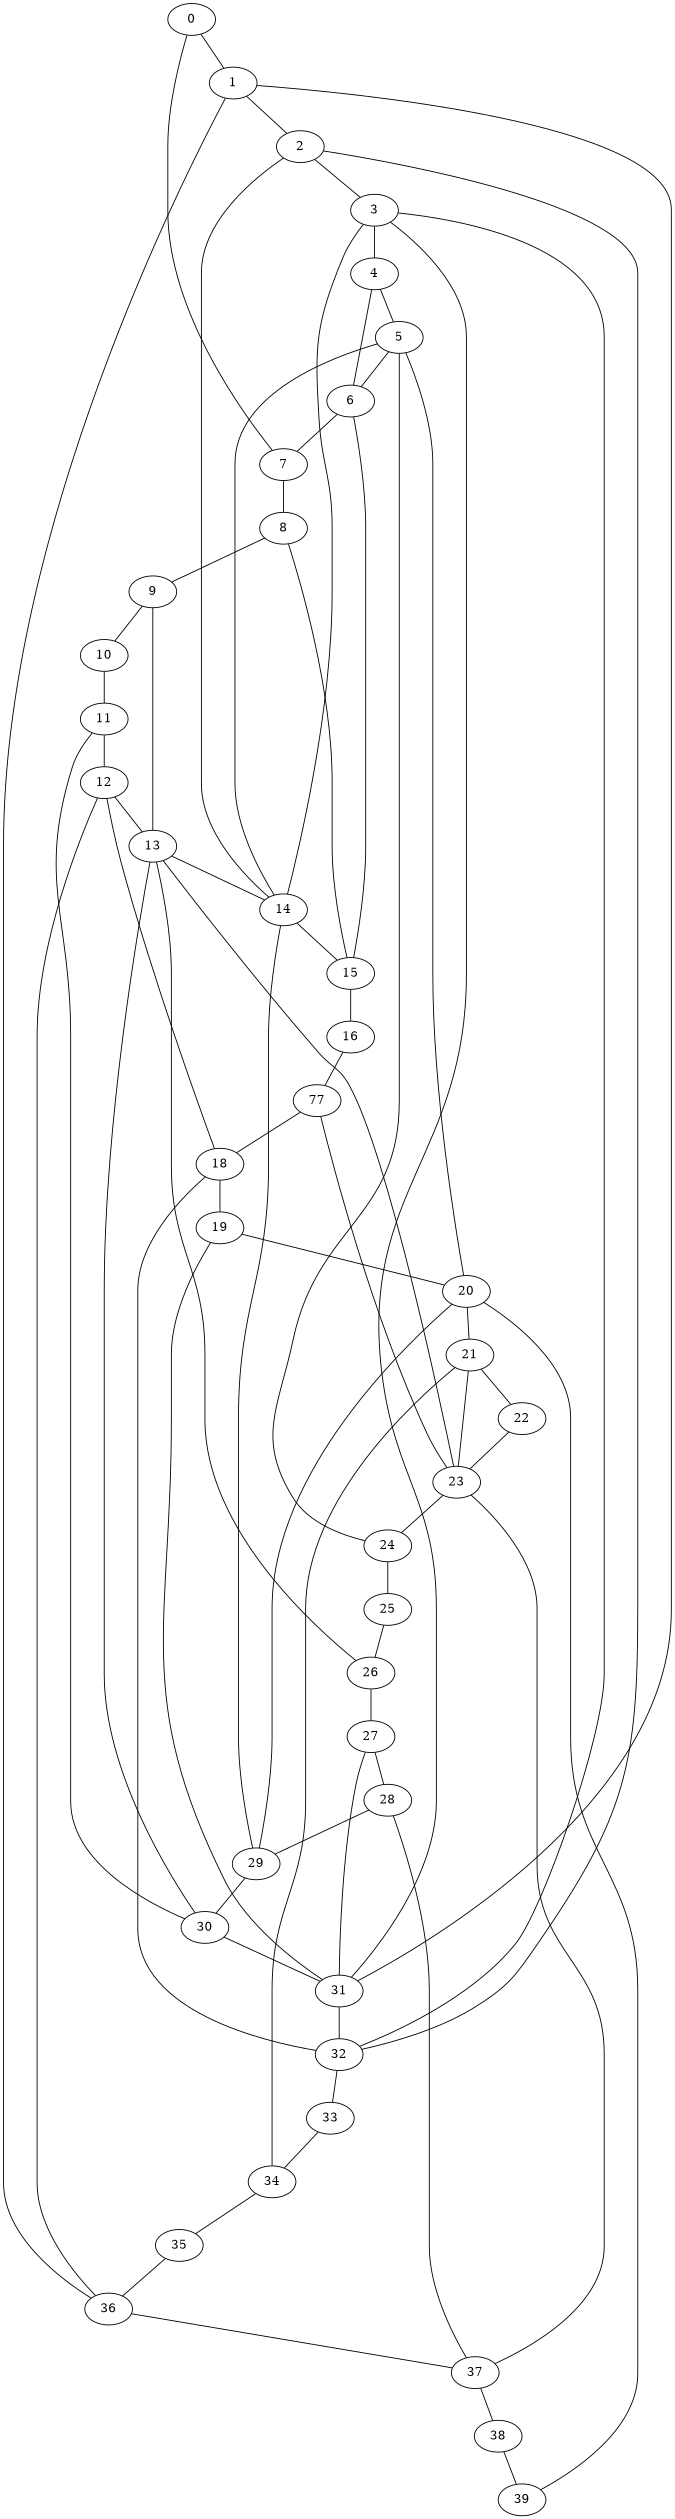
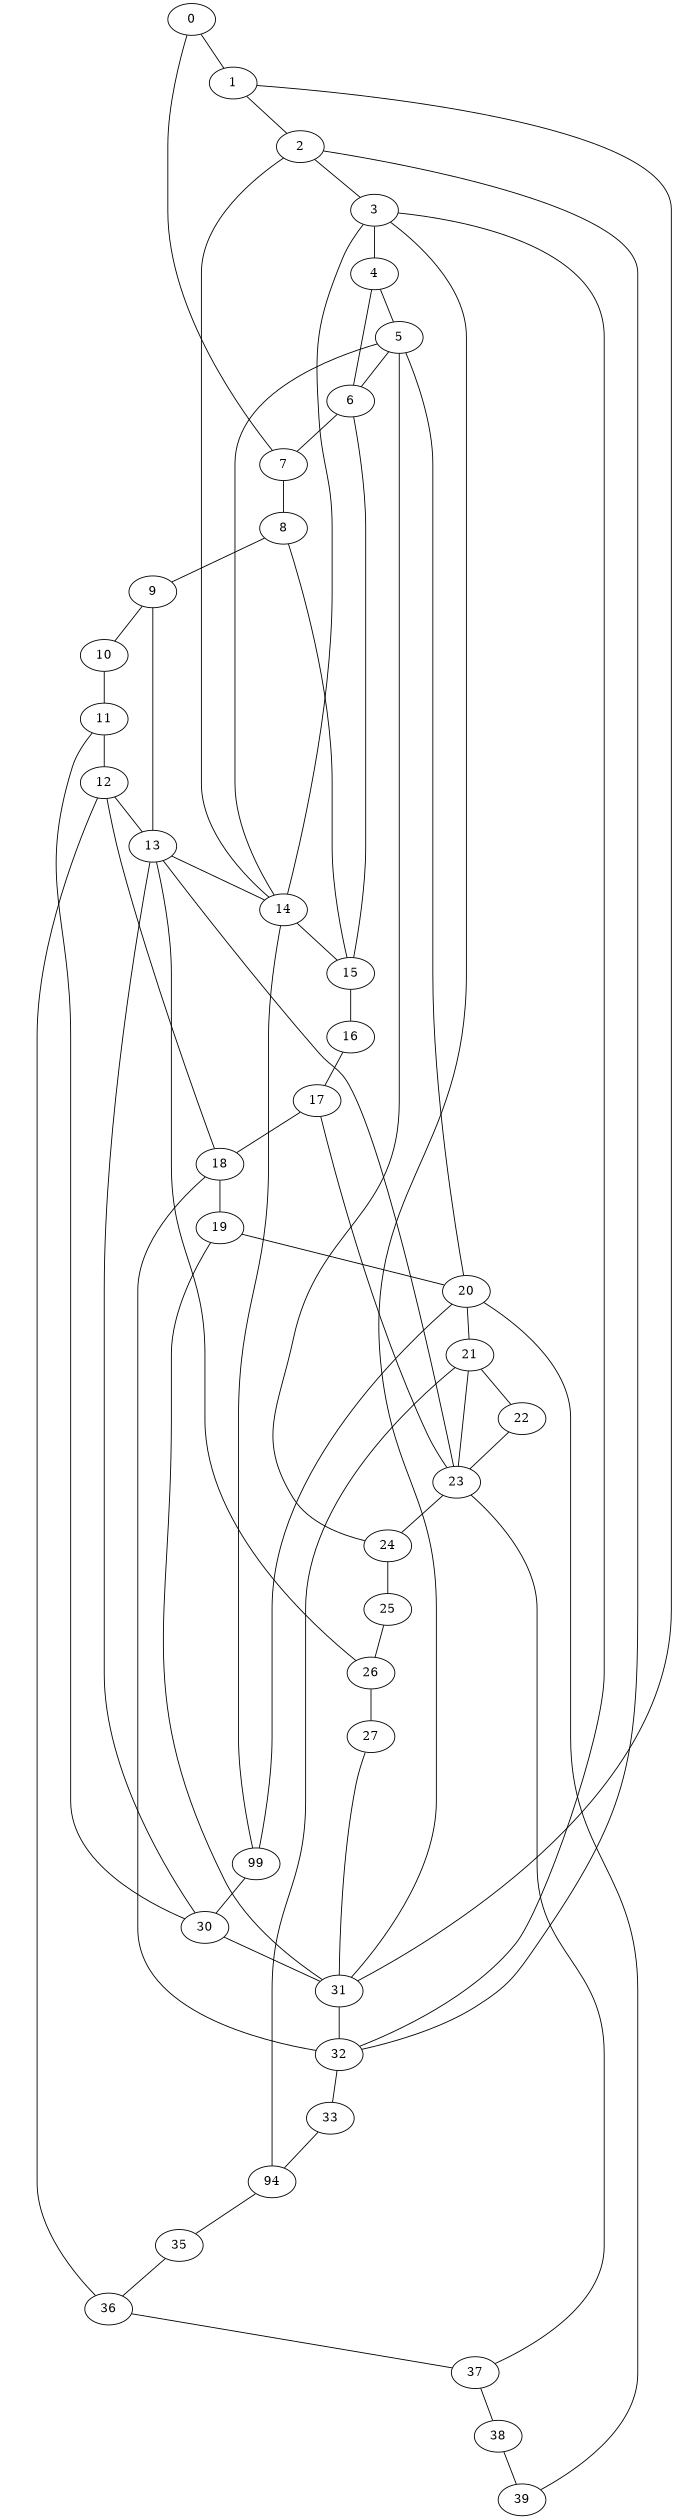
  graph {
    0
    1
    7
    2
    36
    31
    8
    3
    32
    14
    37
    15
    9
    4
    33
-   29
+   29 [label=99]
    38
    5
    6
-   34
+   34 [label=94]
    16
    30
    24
    20
    22
    23
    25
    26
-   17 [label=77]
+   17
    10
    13
    11
    12
    27
    18
    19
-   28
    21
    39
    35
    0 -- 1
    0 -- 7
    1 -- 2
-   1 -- 36
    1 -- 31
    7 -- 8
    2 -- 3
    2 -- 32
    2 -- 14
    36 -- 37
    31 -- 32
    8 -- 15
    8 -- 9
    3 -- 31
    3 -- 32
    3 -- 14
    3 -- 4
    32 -- 33
    14 -- 15
    14 -- 29
    37 -- 38
    15 -- 16
    9 -- 10
    9 -- 13
    4 -- 5
    4 -- 6
    33 -- 34
    29 -- 30
    38 -- 39
    5 -- 14
    5 -- 6
    5 -- 24
    5 -- 20
    6 -- 7
    6 -- 15
    34 -- 35
    16 -- 17
    30 -- 31
    24 -- 25
    20 -- 29
    20 -- 21
    20 -- 39
    22 -- 23
    23 -- 37
    23 -- 24
    25 -- 26
    26 -- 27
    17 -- 23
    17 -- 18
    10 -- 11
    13 -- 14
    13 -- 30
    13 -- 23
    13 -- 26
    11 -- 30
    11 -- 12
    12 -- 36
    12 -- 13
    12 -- 18
    27 -- 31
-   27 -- 28
    18 -- 32
    18 -- 19
    19 -- 31
    19 -- 20
-   28 -- 37
-   28 -- 29
    21 -- 34
    21 -- 22
    21 -- 23
    35 -- 36
  }
